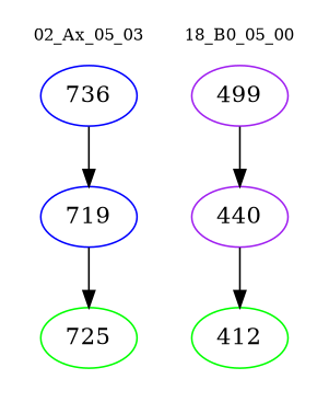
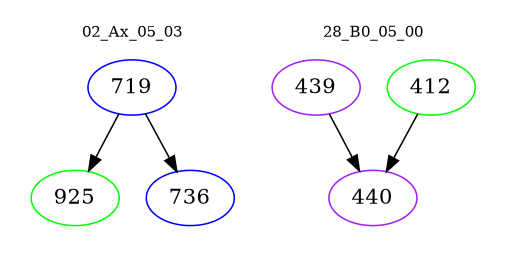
  digraph {
    node [color=blue]
    edge [color=black]
    n1 [label=719]
-   n2 [color=green label=725]
+   n2 [color=green label=925]
    n3 [label=736]
    n4 [color=purple label=440]
    n5 [color=green label=412]
-   n6 [color=purple label=499]
+   n6 [color=purple label=439]
    subgraph cluster_1 {
      color=white
      fontsize=10
      label="02_Ax_05_03"
      n1
      n2
      n3
    }
    subgraph cluster_2 {
      color=white
      fontsize=10
-     label="18_B0_05_00"
+     label="28_B0_05_00"
      n4
      n5
      n6
    }
    n1 -> n2
-   n3 -> n1
-   n4 -> n5
+   n1 -> n3
+   n5 -> n4
    n6 -> n4
  }
